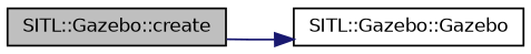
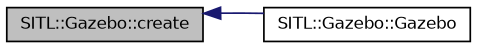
  digraph {
    rankdir=LR
    node [color=black fontname=Helvetica fontsize=10 shape=record style=filled]
    n1 [fillcolor=grey75 fontcolor=black height=0.2 label="SITL::Gazebo::create" width=0.4]
    n2 [fillcolor=white height=0.2 label="SITL::Gazebo::Gazebo" width=0.4]
-   n1 -> n2 [color=midnightblue fontname=Helvetica fontsize=10 labelfontname=Helvetica labelfontsize=10 style=solid]
+   n2 -> n1 [color=midnightblue fontname=Helvetica fontsize=10 labelfontname=Helvetica labelfontsize=10 style=solid]
  }
